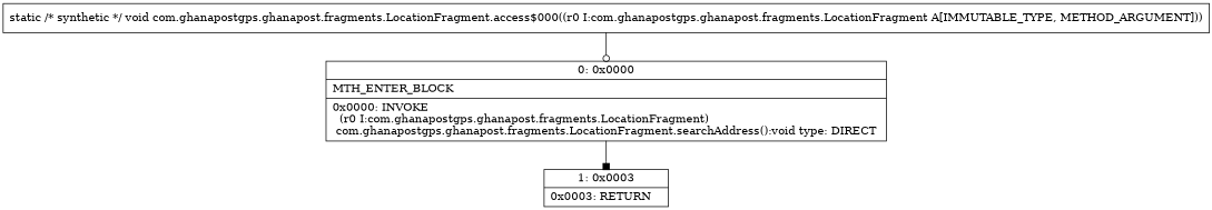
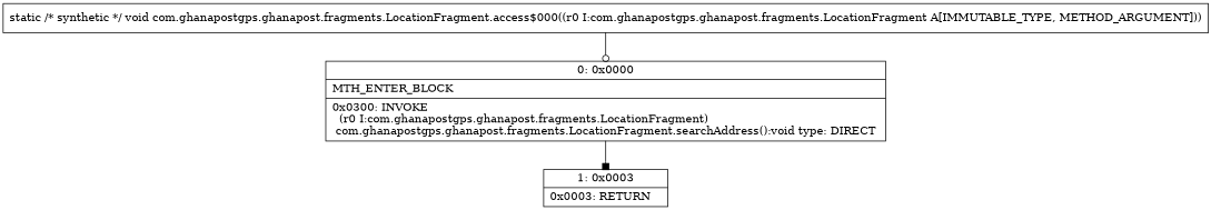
  digraph {
    node [shape=record]
-   n1 [label="{0\:\ 0x0000|MTH_ENTER_BLOCK\l|0x0000: INVOKE  \l  (r0 I:com.ghanapostgps.ghanapost.fragments.LocationFragment)\l com.ghanapostgps.ghanapost.fragments.LocationFragment.searchAddress():void type: DIRECT \l}"]
+   n1 [label="{0\:\ 0x0000|MTH_ENTER_BLOCK\l|0x0300: INVOKE  \l  (r0 I:com.ghanapostgps.ghanapost.fragments.LocationFragment)\l com.ghanapostgps.ghanapost.fragments.LocationFragment.searchAddress():void type: DIRECT \l}"]
    n2 [label="{1\:\ 0x0003|0x0003: RETURN   \l}"]
    n3 [label="{static \/* synthetic *\/ void com.ghanapostgps.ghanapost.fragments.LocationFragment.access$000((r0 I:com.ghanapostgps.ghanapost.fragments.LocationFragment A[IMMUTABLE_TYPE, METHOD_ARGUMENT])) }"]
    n1 -> n2 [arrowhead=box]
    n3 -> n1 [arrowhead=odot]
  }
